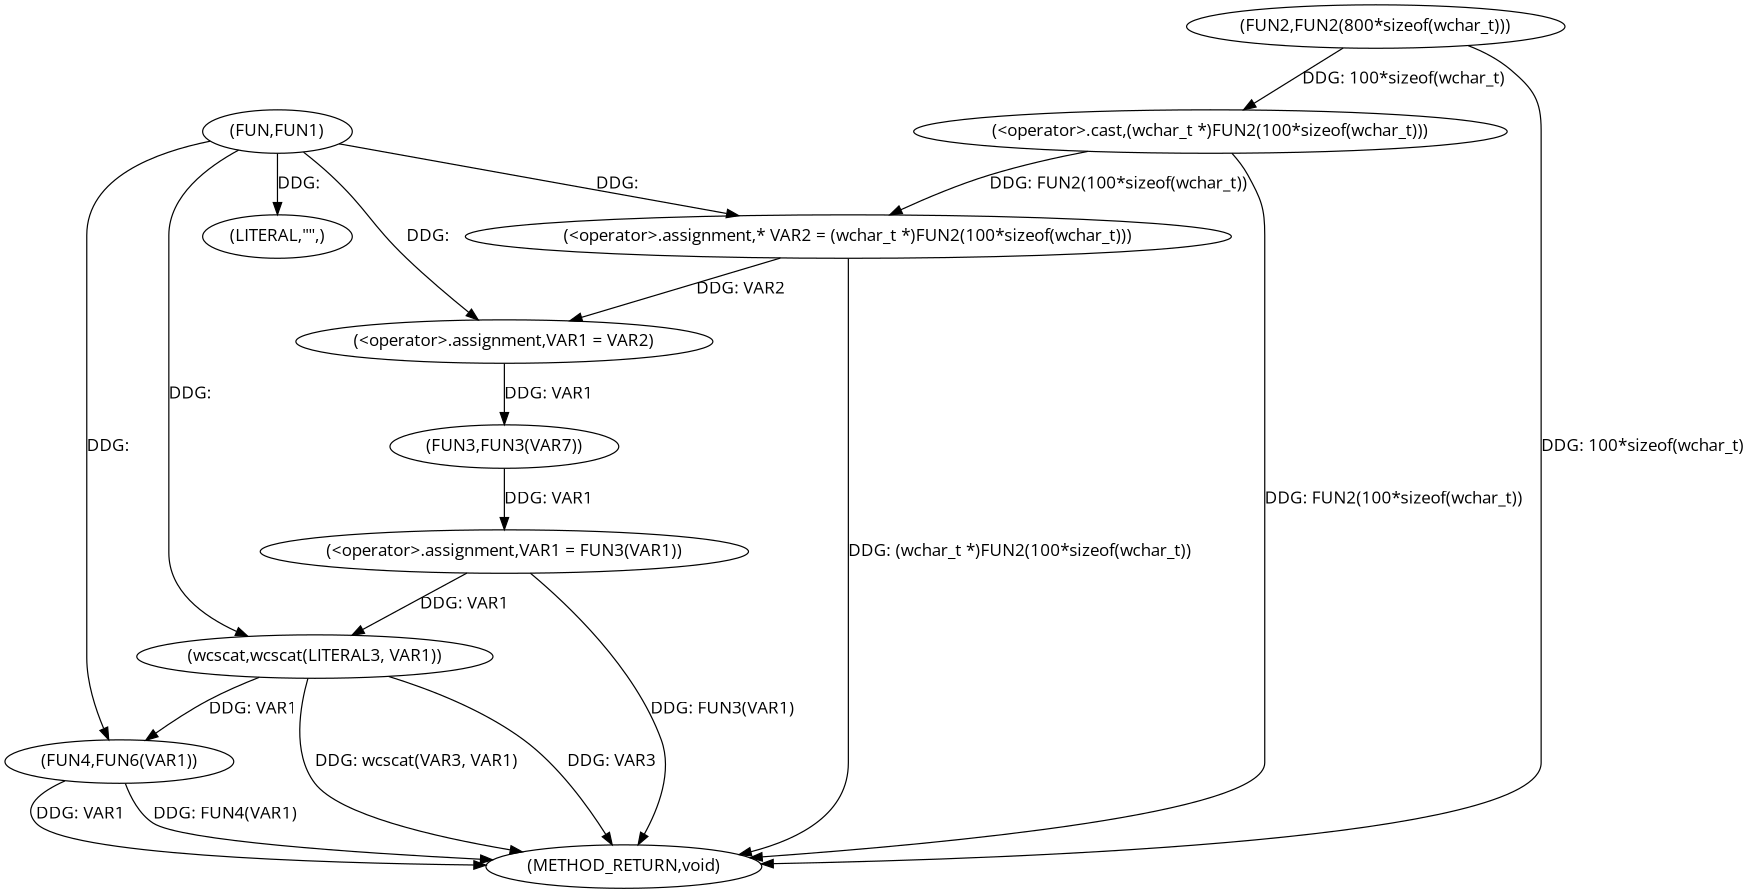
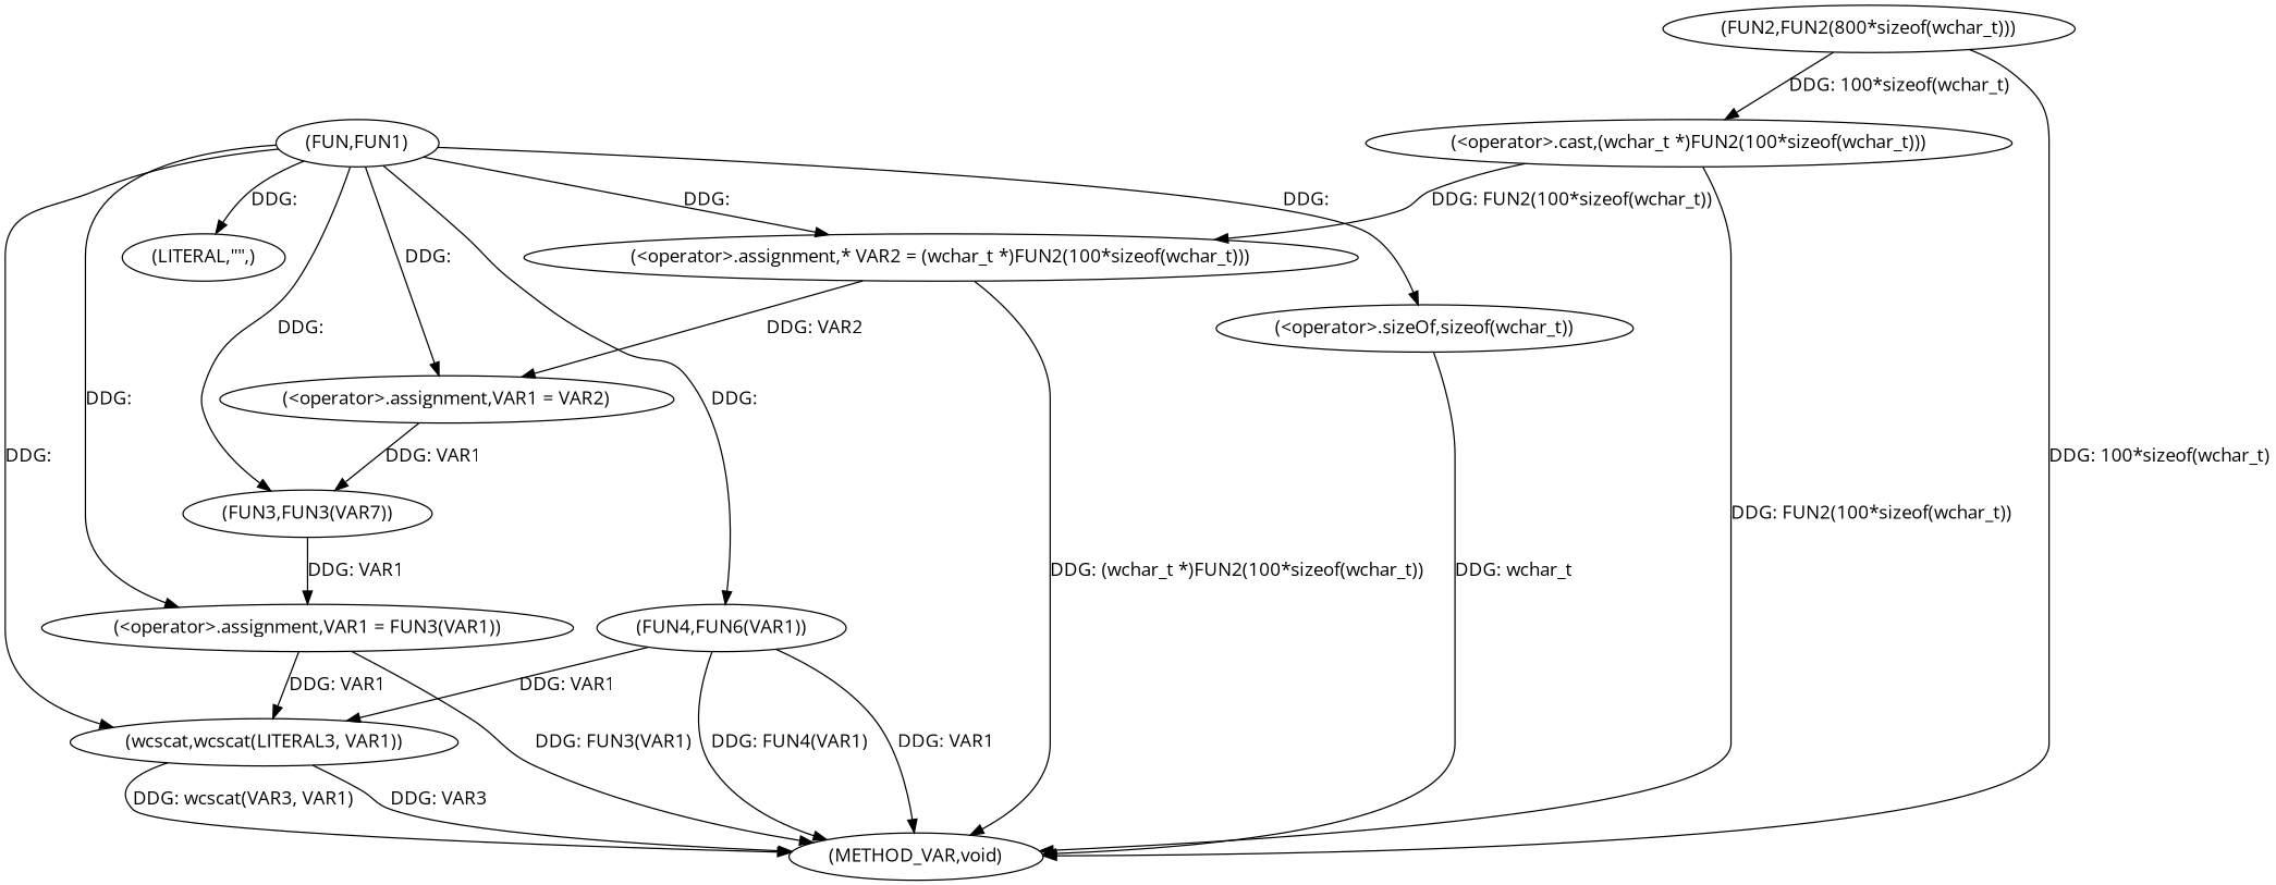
  digraph {
    fontname="Open Sans"
    node [fontname="Open Sans"]
    edge [fontname="Open Sans"]
    n1 [label="(FUN,FUN1)"]
    n2 [label="(<operator>.assignment,* VAR2 = (wchar_t *)FUN2(100*sizeof(wchar_t)))"]
+   n3 [label="(<operator>.sizeOf,sizeof(wchar_t))"]
    n4 [label="(<operator>.assignment,VAR1 = VAR2)"]
    n5 [label="(<operator>.assignment,VAR1 = FUN3(VAR1))"]
    n6 [label="(FUN3,FUN3(VAR7))"]
    n7 [label="(LITERAL,\"\",)"]
    n8 [label="(wcscat,wcscat(LITERAL3, VAR1))"]
    n9 [label="(FUN4,FUN6(VAR1))"]
-   n10 [label="(METHOD_RETURN,void)"]
+   n10 [label="(METHOD_VAR,void)"]
    n11 [label="(<operator>.cast,(wchar_t *)FUN2(100*sizeof(wchar_t)))"]
    n12 [label="(FUN2,FUN2(800*sizeof(wchar_t)))"]
    n1 -> n2 [label="DDG: "]
+   n1 -> n3 [label="DDG: "]
    n1 -> n4 [label="DDG: "]
+   n1 -> n5 [label="DDG: "]
+   n1 -> n6 [label="DDG: "]
    n1 -> n7 [label="DDG: "]
    n1 -> n8 [label="DDG: "]
    n1 -> n9 [label="DDG: "]
    n2 -> n4 [label="DDG: VAR2"]
    n2 -> n10 [label="DDG: (wchar_t *)FUN2(100*sizeof(wchar_t))"]
+   n3 -> n10 [label="DDG: wchar_t"]
    n4 -> n6 [label="DDG: VAR1"]
    n5 -> n8 [label="DDG: VAR1"]
    n5 -> n10 [label="DDG: FUN3(VAR1)"]
    n6 -> n5 [label="DDG: VAR1"]
-   n8 -> n9 [label="DDG: VAR1"]
+   n9 -> n8 [label="DDG: VAR1"]
    n8 -> n10 [label="DDG: VAR3"]
    n8 -> n10 [label="DDG: wcscat(VAR3, VAR1)"]
    n9 -> n10 [label="DDG: VAR1"]
    n9 -> n10 [label="DDG: FUN4(VAR1)"]
    n11 -> n2 [label="DDG: FUN2(100*sizeof(wchar_t))"]
    n11 -> n10 [label="DDG: FUN2(100*sizeof(wchar_t))"]
    n12 -> n10 [label="DDG: 100*sizeof(wchar_t)"]
    n12 -> n11 [label="DDG: 100*sizeof(wchar_t)"]
  }
